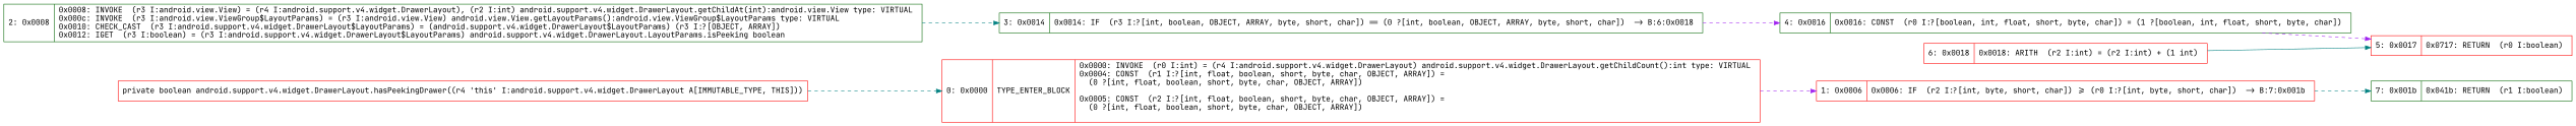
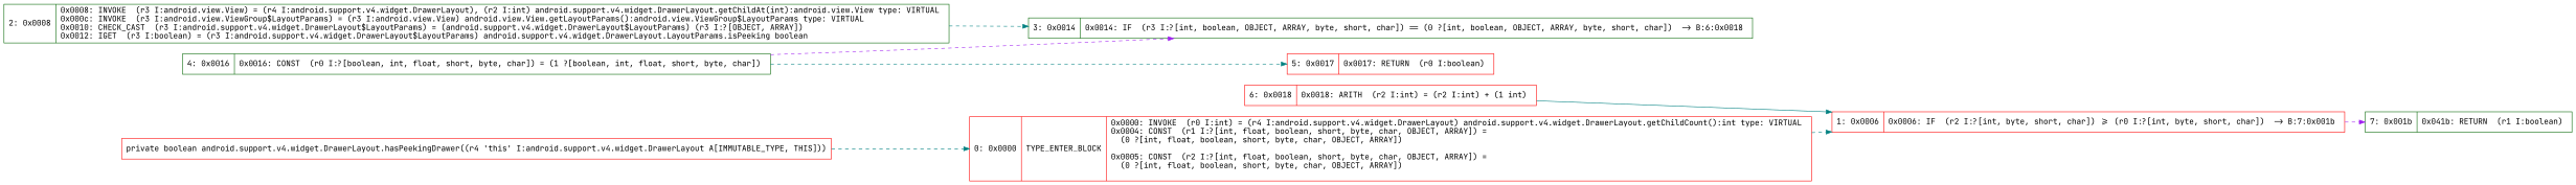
  digraph {
    fontname="JetBrains Mono"
    rankdir=LR
    node [color=red fontname="JetBrains Mono" shape=record]
    edge [color=teal fontname="JetBrains Mono" style=dashed]
    n1 [label="{0\:\ 0x0000|TYPE_ENTER_BLOCK\l|0x0000: INVOKE  (r0 I:int) = (r4 I:android.support.v4.widget.DrawerLayout) android.support.v4.widget.DrawerLayout.getChildCount():int type: VIRTUAL \l0x0004: CONST  (r1 I:?[int, float, boolean, short, byte, char, OBJECT, ARRAY]) = \l  (0 ?[int, float, boolean, short, byte, char, OBJECT, ARRAY])\l \l0x0005: CONST  (r2 I:?[int, float, boolean, short, byte, char, OBJECT, ARRAY]) = \l  (0 ?[int, float, boolean, short, byte, char, OBJECT, ARRAY])\l \l}"]
    n2 [label="{1\:\ 0x0006|0x0006: IF  (r2 I:?[int, byte, short, char]) \>= (r0 I:?[int, byte, short, char])  \-\> B:7:0x001b \l}"]
    n3 [color=darkgreen label="{7\:\ 0x001b|0x041b: RETURN  (r1 I:boolean) \l}"]
    n4 [color=darkgreen label="{2\:\ 0x0008|0x0008: INVOKE  (r3 I:android.view.View) = (r4 I:android.support.v4.widget.DrawerLayout), (r2 I:int) android.support.v4.widget.DrawerLayout.getChildAt(int):android.view.View type: VIRTUAL \l0x000c: INVOKE  (r3 I:android.view.ViewGroup$LayoutParams) = (r3 I:android.view.View) android.view.View.getLayoutParams():android.view.ViewGroup$LayoutParams type: VIRTUAL \l0x0010: CHECK_CAST  (r3 I:android.support.v4.widget.DrawerLayout$LayoutParams) = (android.support.v4.widget.DrawerLayout$LayoutParams) (r3 I:?[OBJECT, ARRAY]) \l0x0012: IGET  (r3 I:boolean) = (r3 I:android.support.v4.widget.DrawerLayout$LayoutParams) android.support.v4.widget.DrawerLayout.LayoutParams.isPeeking boolean \l}"]
    n5 [color=darkgreen label="{3\:\ 0x0014|0x0014: IF  (r3 I:?[int, boolean, OBJECT, ARRAY, byte, short, char]) == (0 ?[int, boolean, OBJECT, ARRAY, byte, short, char])  \-\> B:6:0x0018 \l}"]
    n6 [color=darkgreen label="{4\:\ 0x0016|0x0016: CONST  (r0 I:?[boolean, int, float, short, byte, char]) = (1 ?[boolean, int, float, short, byte, char]) \l}"]
-   n7 [label="{5\:\ 0x0017|0x0717: RETURN  (r0 I:boolean) \l}"]
+   n7 [label="{5\:\ 0x0017|0x0017: RETURN  (r0 I:boolean) \l}"]
    n8 [label="{6\:\ 0x0018|0x0018: ARITH  (r2 I:int) = (r2 I:int) + (1 int) \l}"]
    n9 [label="{private boolean android.support.v4.widget.DrawerLayout.hasPeekingDrawer((r4 'this' I:android.support.v4.widget.DrawerLayout A[IMMUTABLE_TYPE, THIS])) }"]
-   n1 -> n2 [color=purple]
-   n2 -> n3
+   n1 -> n2
+   n2 -> n3 [color=purple]
    n4 -> n5
-   n5 -> n6 [color=purple]
-   n6 -> n7 [color=purple]
-   n8 -> n7 [style=solid]
+   n6 -> n5 [color=purple]
+   n6 -> n7
+   n8 -> n2 [style=solid]
    n9 -> n1
  }
